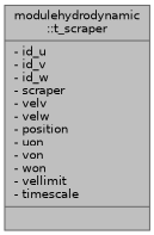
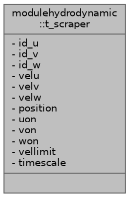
  digraph {
    fontname="DejaVu Sans"
-   n1 [color=gray40 fillcolor=grey75 fontcolor=black fontname="DejaVu Sans" fontsize=10 height=0.2 label="{modulehydrodynamic\l::t_scraper\n|- id_u\l- id_v\l- id_w\l- scraper\l- velv\l- velw\l- position\l- uon\l- von\l- won\l- vellimit\l- timescale\l|}" shape=record style=filled width=0.4]
+   n1 [color=gray40 fillcolor=grey75 fontcolor=black fontname="DejaVu Sans" fontsize=10 height=0.2 label="{modulehydrodynamic\l::t_scraper\n|- id_u\l- id_v\l- id_w\l- velu\l- velv\l- velw\l- position\l- uon\l- von\l- won\l- vellimit\l- timescale\l|}" shape=record style=filled width=0.4]
  }
